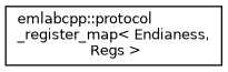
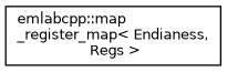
  digraph {
    rankdir=LR
-   n1 [color=black fillcolor=white fontname=Helvetica fontsize=10 height=0.2 label="emlabcpp::protocol\l_register_map\< Endianess,\l Regs \>" shape=record style=filled width=0.4]
+   n1 [color=black fillcolor=white fontname=Helvetica fontsize=10 height=0.2 label="emlabcpp::map\l_register_map\< Endianess,\l Regs \>" shape=record style=filled width=0.4]
  }
